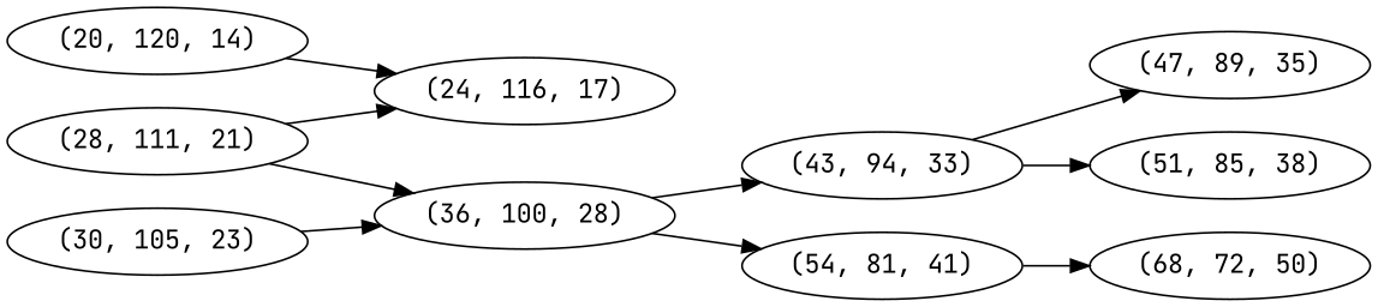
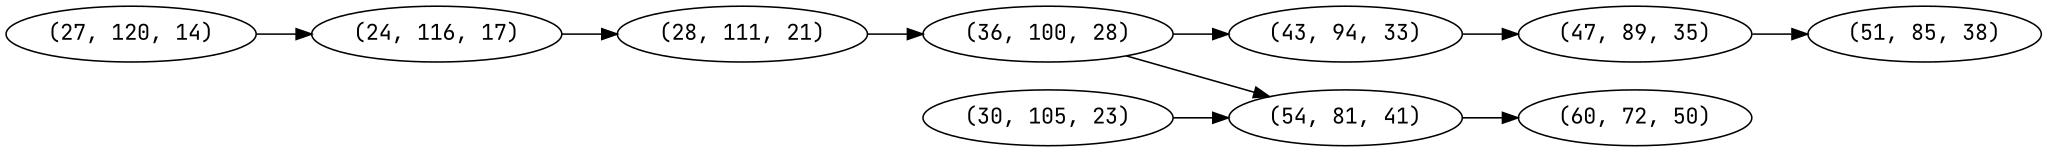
  digraph {
    fontname="JetBrains Mono"
    rankdir=LR
    node [fontname="JetBrains Mono"]
    edge [fontname="JetBrains Mono"]
-   "(20, 120, 14)"
+   "(20, 120, 14)" [label="(27, 120, 14)"]
    "(24, 116, 17)"
    "(28, 111, 21)"
    "(36, 100, 28)"
    "(30, 105, 23)"
    "(43, 94, 33)"
    "(54, 81, 41)"
    "(47, 89, 35)"
    "(51, 85, 38)"
-   "(68, 72, 50)"
+   "(68, 72, 50)" [label="(60, 72, 50)"]
    "(20, 120, 14)" -> "(24, 116, 17)"
-   "(28, 111, 21)" -> "(24, 116, 17)"
+   "(24, 116, 17)" -> "(28, 111, 21)"
    "(28, 111, 21)" -> "(36, 100, 28)"
    "(36, 100, 28)" -> "(43, 94, 33)"
    "(36, 100, 28)" -> "(54, 81, 41)"
-   "(30, 105, 23)" -> "(36, 100, 28)"
+   "(30, 105, 23)" -> "(54, 81, 41)"
    "(43, 94, 33)" -> "(47, 89, 35)"
    "(54, 81, 41)" -> "(68, 72, 50)"
-   "(43, 94, 33)" -> "(51, 85, 38)"
+   "(47, 89, 35)" -> "(51, 85, 38)"
  }
